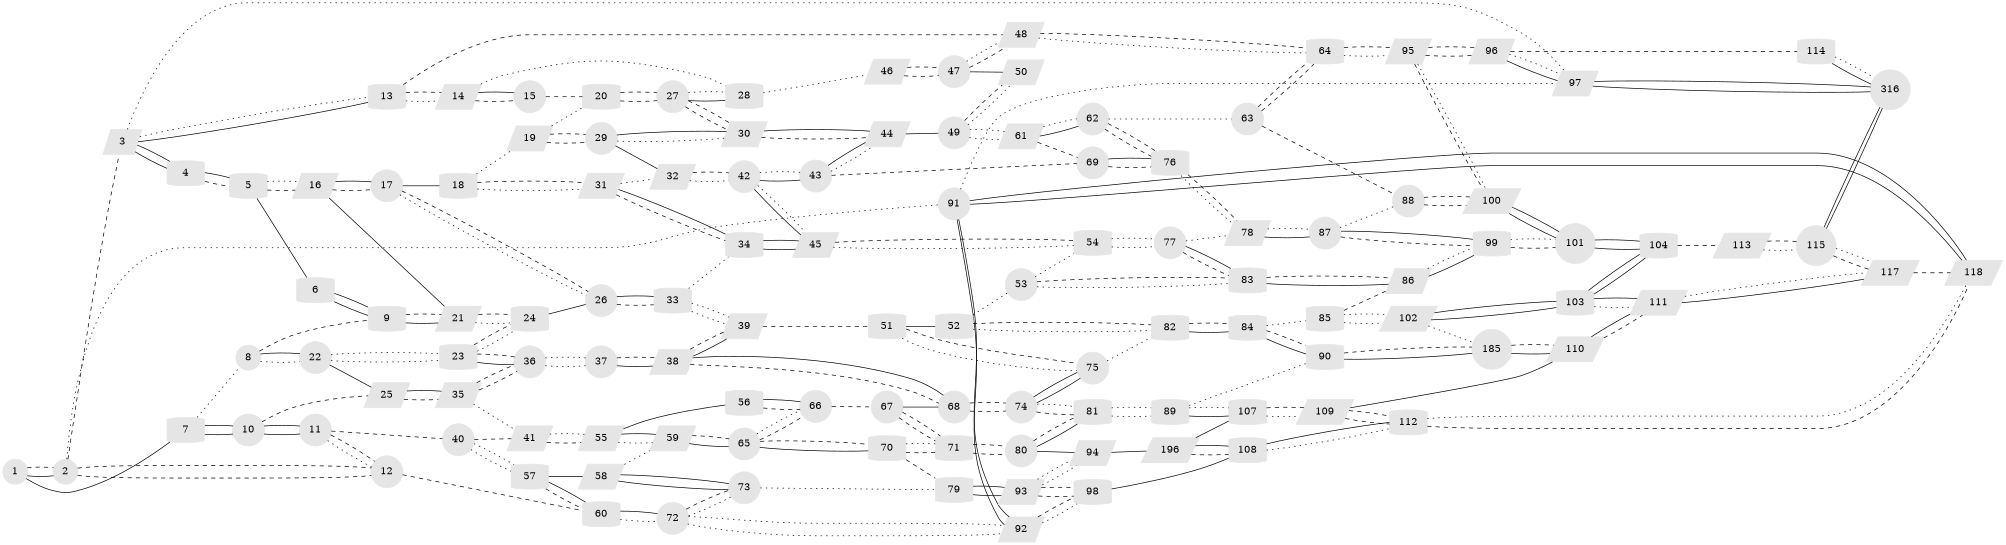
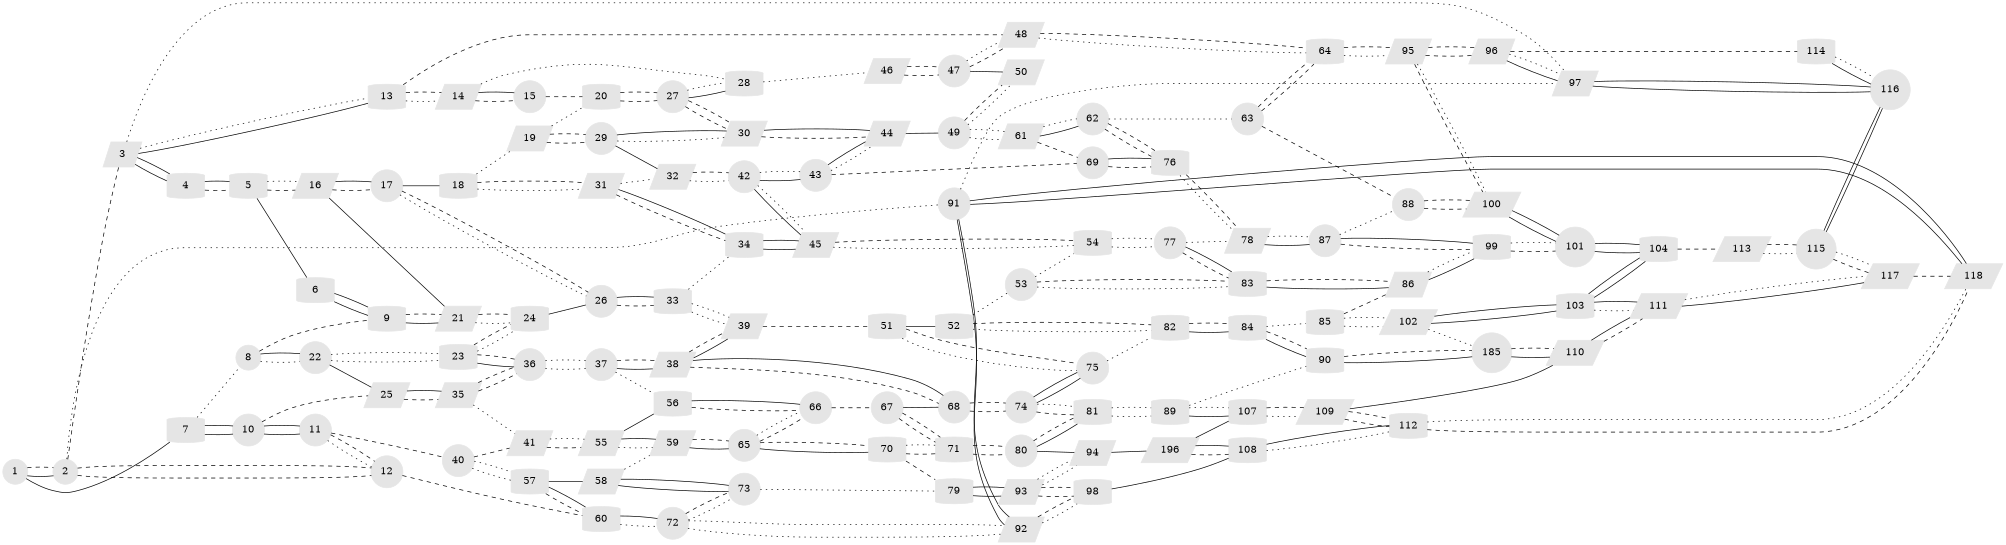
  graph {
    rankdir=LR
    node [color=gray90 shape=circle style=filled]
    edge [style=dashed]
    1
    2
    7 [shape=cylinder]
    3 [shape=parallelogram]
    12
    91
    8
    10
    4 [shape=cylinder]
    13 [shape=cylinder]
    97 [shape=parallelogram]
    60 [shape=cylinder]
    92 [shape=parallelogram]
    118 [shape=parallelogram]
    5 [shape=cylinder]
    14 [shape=parallelogram]
    48 [shape=parallelogram]
-   116 [label=316]
+   116
    6 [shape=cylinder]
    16 [shape=parallelogram]
    9 [shape=cylinder]
    21 [shape=parallelogram]
    17
    22
    11
    25 [shape=parallelogram]
    23 [shape=cylinder]
    24 [shape=cylinder]
    40
    35 [shape=parallelogram]
    41 [shape=parallelogram]
    57 [shape=cylinder]
    72
    15
    28 [shape=cylinder]
    64 [shape=cylinder]
    20 [shape=cylinder]
    46 [shape=parallelogram]
    27
    18 [shape=cylinder]
    26
    19 [shape=parallelogram]
    31 [shape=parallelogram]
    33 [shape=cylinder]
    29
    32 [shape=parallelogram]
    34 [shape=cylinder]
    30 [shape=parallelogram]
    36
    37
    39 [shape=parallelogram]
    44 [shape=parallelogram]
    47
    42
    49
    45 [shape=parallelogram]
    43
    51 [shape=cylinder]
    54 [shape=cylinder]
    55 [shape=parallelogram]
    38 [shape=parallelogram]
    56 [shape=cylinder]
    68
    66
    74
    52 [shape=cylinder]
    75
    58 [shape=parallelogram]
    59 [shape=parallelogram]
    69
    76 [shape=cylinder]
    50 [shape=parallelogram]
    61 [shape=parallelogram]
    77
    95 [shape=parallelogram]
    62
    53
    82 [shape=cylinder]
    83 [shape=cylinder]
    84 [shape=cylinder]
    86 [shape=parallelogram]
    78 [shape=parallelogram]
    65
    67
    73
    79 [shape=cylinder]
    70 [shape=cylinder]
    63
    88
    100 [shape=parallelogram]
    96 [shape=parallelogram]
    71 [shape=cylinder]
    80
    81 [shape=cylinder]
    93 [shape=parallelogram]
    94 [shape=parallelogram]
    98 [shape=cylinder]
    89 [shape=cylinder]
    87
    99 [shape=cylinder]
    n101 [label=196 shape=parallelogram]
    90 [shape=cylinder]
    107 [shape=cylinder]
    85 [shape=cylinder]
    102 [shape=parallelogram]
    n106 [label=185]
    103 [shape=cylinder]
    101
    109 [shape=parallelogram]
    110 [shape=parallelogram]
    108 [shape=cylinder]
    114 [shape=cylinder]
    112 [shape=cylinder]
    104 [shape=cylinder]
    113 [shape=parallelogram]
    111 [shape=parallelogram]
    117 [shape=parallelogram]
    115
    1 -- 2 [style=solid]
    1 -- 2
    1 -- 7 [style=solid]
    2 -- 3
    2 -- 12
    2 -- 12
    2 -- 91 [style=dotted]
    7 -- 8 [style=dotted]
    7 -- 10 [style=solid]
    7 -- 10 [style=solid]
    3 -- 4 [style=solid]
    3 -- 4 [style=solid]
    3 -- 13 [style=solid]
    3 -- 13 [style=dotted]
    3 -- 97 [style=dotted]
    12 -- 60
    91 -- 97 [style=dotted]
    91 -- 92 [style=solid]
    91 -- 92 [style=solid]
    91 -- 118 [style=solid]
    91 -- 118 [style=solid]
    8 -- 9
    8 -- 22 [style=dotted]
    8 -- 22 [style=solid]
    10 -- 11 [style=solid]
    10 -- 11 [style=solid]
    10 -- 25
    4 -- 5
    4 -- 5 [style=solid]
    13 -- 14 [style=dotted]
    13 -- 14
    13 -- 48
    97 -- 116 [style=solid]
    97 -- 116 [style=solid]
    60 -- 72 [style=dotted]
    60 -- 72 [style=solid]
    92 -- 98 [style=dotted]
    92 -- 98
    5 -- 6 [style=solid]
    5 -- 16
    5 -- 16 [style=dotted]
    14 -- 15
    14 -- 15 [style=solid]
    14 -- 28 [style=dotted]
    48 -- 64 [style=dotted]
    48 -- 64
    6 -- 9 [style=solid]
    6 -- 9 [style=solid]
    16 -- 21 [style=solid]
    16 -- 17
    16 -- 17 [style=solid]
    9 -- 21 [style=solid]
    9 -- 21
    21 -- 24 [style=dotted]
    21 -- 24
    17 -- 18 [style=solid]
    17 -- 26 [style=dotted]
    17 -- 26
    22 -- 25 [style=solid]
    22 -- 23 [style=dotted]
    22 -- 23 [style=dotted]
    11 -- 12 [style=dotted]
    11 -- 12
    11 -- 40
    25 -- 35
    25 -- 35 [style=solid]
    23 -- 24 [style=dotted]
    23 -- 24
    23 -- 36 [style=solid]
    23 -- 36
    24 -- 26 [style=solid]
    40 -- 41
    40 -- 57 [style=dotted]
    40 -- 57 [style=dotted]
    35 -- 41 [style=dotted]
    35 -- 36
    35 -- 36
    41 -- 55
    41 -- 55 [style=dotted]
    57 -- 60
    57 -- 60 [style=solid]
    57 -- 58 [style=solid]
    72 -- 92 [style=dotted]
    72 -- 92 [style=dotted]
    72 -- 73 [style=dotted]
    72 -- 73
    15 -- 20
    28 -- 46 [style=dotted]
    64 -- 95 [style=dotted]
    64 -- 95
    20 -- 27
    20 -- 27
    46 -- 47
    46 -- 47
    27 -- 28 [style=solid]
    27 -- 28 [style=dotted]
    27 -- 30
    27 -- 30
    18 -- 19 [style=dotted]
    18 -- 31 [style=dotted]
    18 -- 31
    26 -- 33
    26 -- 33 [style=solid]
    19 -- 20 [style=dotted]
    19 -- 29
    19 -- 29
    31 -- 32 [style=dotted]
    31 -- 34
    31 -- 34 [style=solid]
    33 -- 34 [style=dotted]
    33 -- 39 [style=dotted]
    33 -- 39 [style=dotted]
    29 -- 32 [style=solid]
    29 -- 30 [style=dotted]
    29 -- 30 [style=solid]
    32 -- 42 [style=dotted]
    32 -- 42
    34 -- 45 [style=solid]
    34 -- 45 [style=solid]
    30 -- 44
    30 -- 44 [style=solid]
    36 -- 37 [style=dotted]
    36 -- 37 [style=dotted]
    37 -- 38 [style=solid]
    37 -- 38
+   37 -- 56 [style=dotted]
    39 -- 51
    44 -- 49 [style=solid]
    47 -- 48
    47 -- 48 [style=dotted]
    47 -- 50 [style=solid]
    42 -- 45 [style=solid]
    42 -- 45 [style=dotted]
    42 -- 43 [style=solid]
    42 -- 43 [style=dotted]
    49 -- 50 [style=dotted]
    49 -- 50
    49 -- 61 [style=dotted]
    49 -- 61 [style=dotted]
    45 -- 54 [style=dotted]
    45 -- 54
    43 -- 44 [style=dotted]
    43 -- 44 [style=solid]
    43 -- 69
    51 -- 52 [style=solid]
    51 -- 75 [style=dotted]
    51 -- 75
    54 -- 77 [style=dotted]
    54 -- 77 [style=dotted]
    55 -- 56 [style=solid]
    55 -- 59 [style=dotted]
    55 -- 59 [style=solid]
    38 -- 39 [style=solid]
    38 -- 39
    38 -- 68
    38 -- 68 [style=solid]
    56 -- 66
    56 -- 66 [style=solid]
    68 -- 74
    68 -- 74
    66 -- 67
    74 -- 75 [style=solid]
    74 -- 75 [style=solid]
    74 -- 81
    74 -- 81 [style=dotted]
    52 -- 53 [style=dotted]
    52 -- 82 [style=dotted]
    52 -- 82
    75 -- 82 [style=dotted]
    58 -- 59 [style=dotted]
    58 -- 73 [style=solid]
    58 -- 73 [style=solid]
    59 -- 65 [style=solid]
    59 -- 65
    69 -- 76
    69 -- 76 [style=solid]
    76 -- 78 [style=dotted]
    76 -- 78
    61 -- 69
    61 -- 62 [style=solid]
    61 -- 62 [style=dotted]
    77 -- 83
    77 -- 83 [style=solid]
    77 -- 78 [style=dotted]
    95 -- 100
    95 -- 100 [style=dotted]
    95 -- 96
    95 -- 96
    62 -- 76
    62 -- 76
    62 -- 63 [style=dotted]
    53 -- 54 [style=dotted]
    53 -- 83 [style=dotted]
    53 -- 83
    82 -- 84 [style=solid]
    82 -- 84
    83 -- 86 [style=solid]
    83 -- 86
    84 -- 90 [style=solid]
    84 -- 90
    84 -- 85 [style=dotted]
    86 -- 99 [style=solid]
    86 -- 99 [style=dotted]
    78 -- 87 [style=solid]
    78 -- 87 [style=dotted]
    65 -- 66
    65 -- 66 [style=dotted]
    65 -- 70 [style=solid]
    65 -- 70
    67 -- 68 [style=solid]
    67 -- 71
    67 -- 71
    73 -- 79 [style=dotted]
    79 -- 93 [style=solid]
    79 -- 93 [style=solid]
    70 -- 79
    70 -- 71
    70 -- 71 [style=dotted]
    63 -- 64
    63 -- 64
    63 -- 88
    88 -- 100
    88 -- 100
    100 -- 101 [style=solid]
    100 -- 101 [style=solid]
    96 -- 97 [style=solid]
    96 -- 97 [style=dotted]
    96 -- 114
    71 -- 80
    71 -- 80
    80 -- 81 [style=solid]
    80 -- 81
    80 -- 94 [style=solid]
    81 -- 89 [style=dotted]
    81 -- 89 [style=dotted]
    93 -- 94 [style=dotted]
    93 -- 94 [style=dotted]
    93 -- 98
    93 -- 98
    94 -- n101 [style=solid]
    98 -- 108 [style=solid]
    89 -- 90 [style=dotted]
    89 -- 107 [style=solid]
    89 -- 107 [style=dotted]
    87 -- 88 [style=dotted]
    87 -- 99
    87 -- 99 [style=solid]
    99 -- 101
    99 -- 101 [style=dotted]
    n101 -- 107 [style=solid]
    n101 -- 108
    n101 -- 108 [style=solid]
    90 -- n106 [style=solid]
    90 -- n106
    107 -- 109 [style=dotted]
    107 -- 109
    85 -- 86
    85 -- 102 [style=dotted]
    85 -- 102 [style=dotted]
    102 -- n106 [style=dotted]
    102 -- 103 [style=solid]
    102 -- 103 [style=solid]
    n106 -- 110 [style=solid]
    n106 -- 110
    103 -- 104 [style=solid]
    103 -- 104 [style=solid]
    103 -- 111 [style=dotted]
    103 -- 111 [style=solid]
    101 -- 104 [style=solid]
    101 -- 104 [style=solid]
    109 -- 110 [style=solid]
    109 -- 112
    109 -- 112
    110 -- 111
    110 -- 111 [style=solid]
    108 -- 112 [style=dotted]
    108 -- 112 [style=solid]
    114 -- 116 [style=solid]
    114 -- 116 [style=dotted]
    112 -- 118
    112 -- 118 [style=dotted]
    104 -- 113
    113 -- 115 [style=dotted]
    113 -- 115
    111 -- 117 [style=solid]
    111 -- 117 [style=dotted]
    117 -- 118
    115 -- 116 [style=solid]
    115 -- 116 [style=solid]
    115 -- 117
    115 -- 117 [style=dotted]
  }
